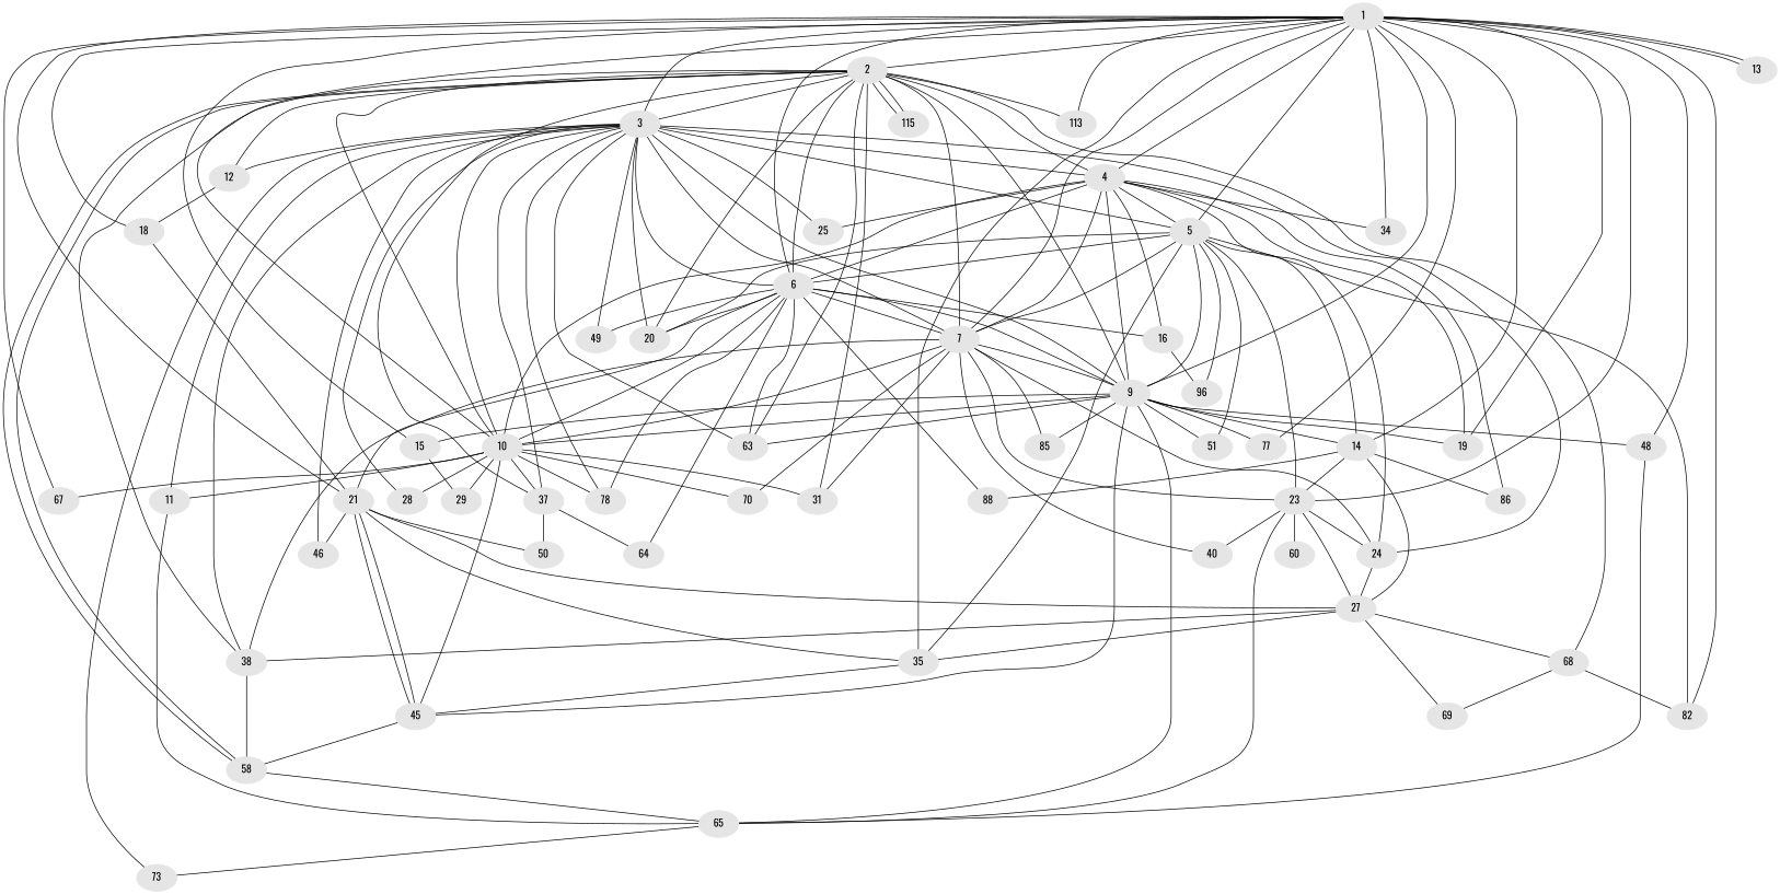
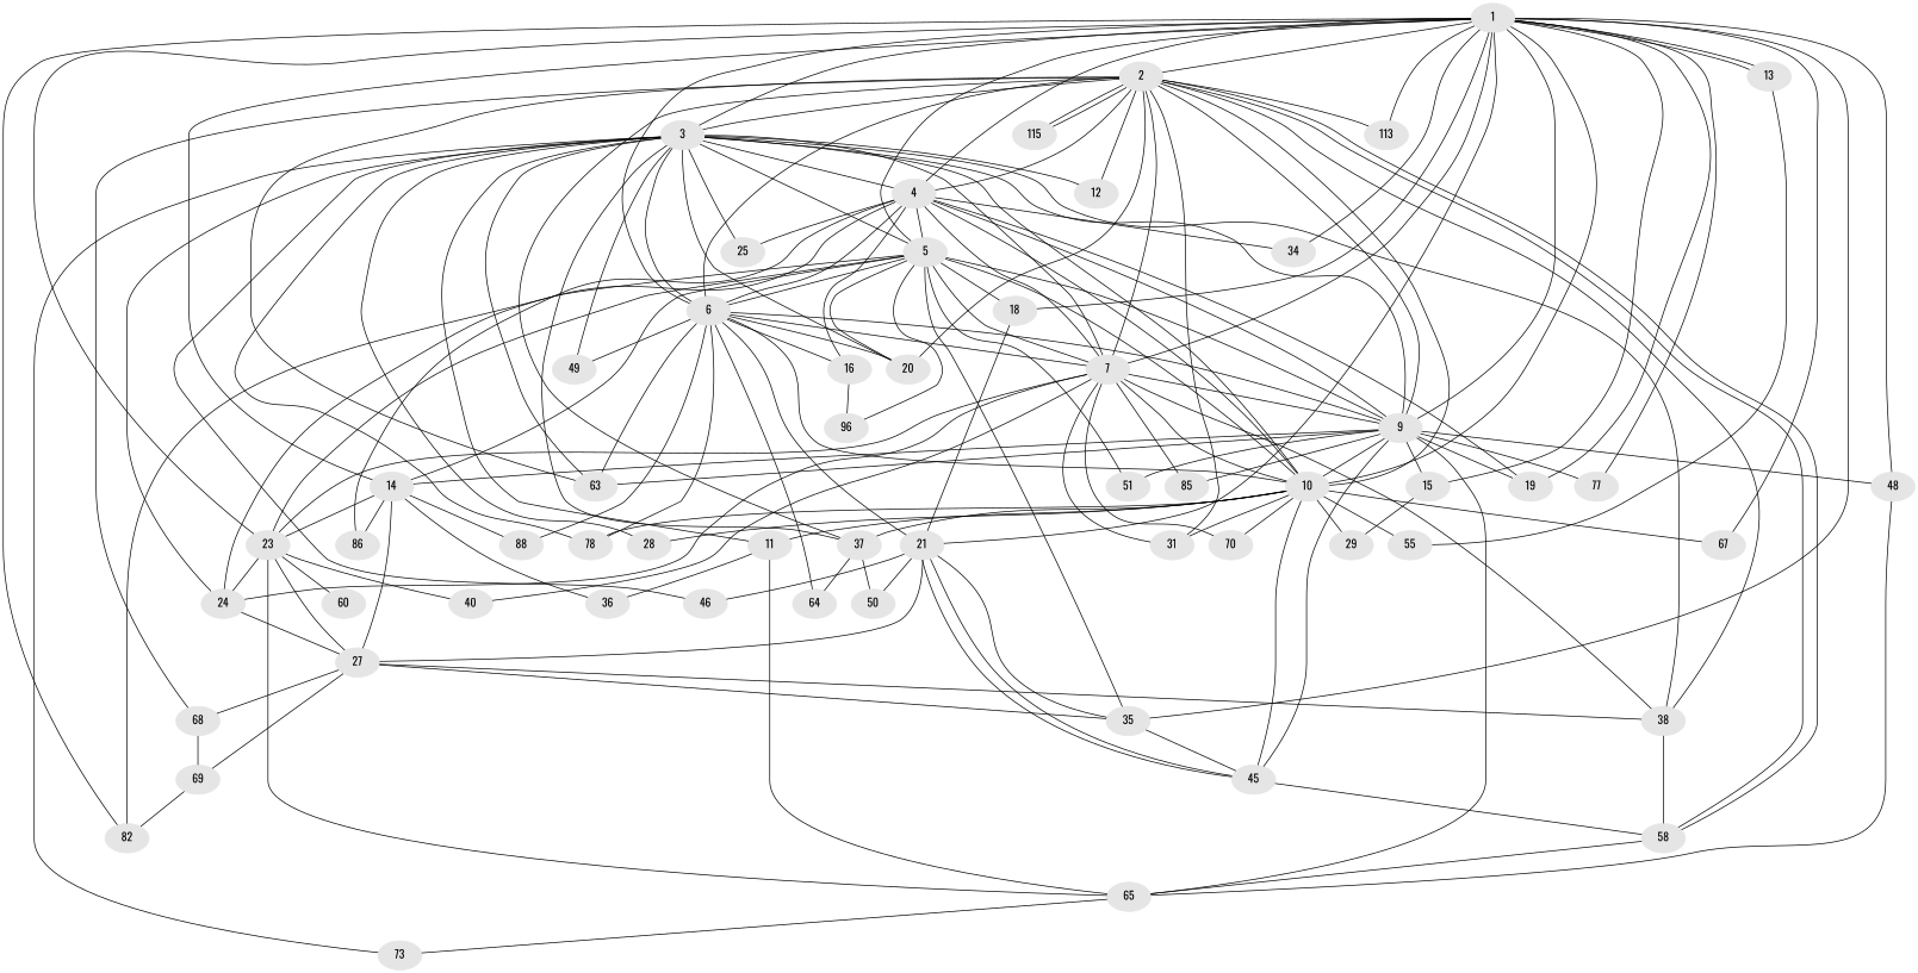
  graph {
    fontname=Oswald
    node [color=gray90 fontname=Oswald style=filled]
    edge [fontname=Oswald]
    1
    2
    3
    4 [super="+52+56+95"]
    5
    6 [super="+42+8+22"]
    7 [super="+103+92+80"]
    9 [super="+26+57+62+104+87+30+89"]
    10
    13
    14 [super="+83"]
    15
    n13 [label=67]
    18
    19 [super="+102"]
    21 [super="+54"]
    23 [super="+33+39"]
    34
    35 [super="+59+90+98"]
    48 [super="+79"]
    77
    82 [super="+116"]
    113
    12
    20 [super="+108+106"]
    31
    37 [super="+44"]
    38 [super="+71"]
    58 [super="+75"]
    63 [super="+99+94"]
    68
    115
    11
    24
    25
    28
    46
    49
    73
    78 [super="+109"]
    16
    86
    51
    96
    64
    88
    40
    70
    85
    45 [super="+67"]
    65 [super="+84+91"]
    29 [super="+43"]
+   55
+   36
    27 [super="+53"]
    50
    60
    69
    1 -- 2
    1 -- 3
    1 -- 4
    1 -- 5
    1 -- 6 [weight=2]
    1 -- 7
    1 -- 9 [weight=3]
    1 -- 10
    1 -- 13
    1 -- 13
    1 -- 14 [weight=2]
    1 -- 15
    1 -- n13
    1 -- 18
    1 -- 19
    1 -- 21
    1 -- 23 [weight=2]
    1 -- 34
    1 -- 35 [weight=2]
    1 -- 48
    1 -- 77
    1 -- 82
    1 -- 113
    2 -- 3
    2 -- 4 [weight=2]
    2 -- 6 [weight=3]
    2 -- 7 [weight=2]
    2 -- 9 [weight=3]
    2 -- 10
    2 -- 113
    2 -- 12
    2 -- 20
    2 -- 31
    2 -- 37
    2 -- 38
    2 -- 58
    2 -- 58
    2 -- 63
    2 -- 68
    2 -- 115
    2 -- 115
    3 -- 4 [weight=2]
    3 -- 5
    3 -- 6 [weight=3]
    3 -- 7 [weight=2]
    3 -- 9 [weight=2]
    3 -- 10
    3 -- 12
    3 -- 20
    3 -- 37
    3 -- 38
    3 -- 63
    3 -- 11
    3 -- 24
    3 -- 25
    3 -- 28
    3 -- 46
    3 -- 49
    3 -- 73
    3 -- 78
    4 -- 5
    4 -- 6 [weight=2]
    4 -- 7 [weight=2]
    4 -- 9 [weight=3]
    4 -- 10 [weight=2]
    4 -- 19
    4 -- 34
    4 -- 24
    4 -- 25
    4 -- 16
    4 -- 86
    5 -- 6 [weight=2]
    5 -- 7
    5 -- 9
+   5 -- 10
    5 -- 14
-   12 -- 18
+   5 -- 18
    5 -- 23
    5 -- 35
    5 -- 82
    5 -- 20
    5 -- 51
    5 -- 96
    6 -- 7 [weight=3]
    6 -- 9 [weight=5]
    6 -- 10 [weight=3]
    6 -- 21
    6 -- 20
    6 -- 63
    6 -- 49
    6 -- 78
    6 -- 16
    6 -- 64
    6 -- 88
    7 -- 9 [weight=2]
    7 -- 10
    7 -- 23
    7 -- 31
    7 -- 38
    7 -- 24
    7 -- 40
    7 -- 70
    7 -- 85
    9 -- 10 [weight=2]
    9 -- 14
    9 -- 15
    9 -- 19
    9 -- 48 [weight=2]
    9 -- 77
    9 -- 63
    9 -- 51
    9 -- 85
    9 -- 45
    9 -- 65
    10 -- n13
    10 -- 31
    10 -- 37
    10 -- 11
    10 -- 28
    10 -- 78
    10 -- 70
    10 -- 45
    10 -- 29 [weight=2]
+   10 -- 55
+   13 -- 55
    14 -- 23
    14 -- 86
    14 -- 88
+   14 -- 36
    14 -- 27
    15 -- 29
    18 -- 21
    21 -- 35
    21 -- 46
    21 -- 45
    21 -- 45
    21 -- 27
    21 -- 50
    23 -- 24
    23 -- 40
    23 -- 65
    23 -- 27
    23 -- 60 [weight=2]
    35 -- 45
    48 -- 65
    37 -- 64
    37 -- 50
    38 -- 58
    58 -- 65
-   68 -- 82
+   69 -- 82
    68 -- 69
    11 -- 65
+   11 -- 36
    24 -- 27
    16 -- 96
    45 -- 58
    65 -- 73
    27 -- 35
    27 -- 38
    27 -- 68
    27 -- 69
  }
